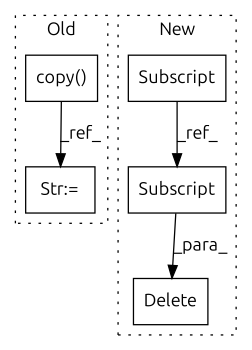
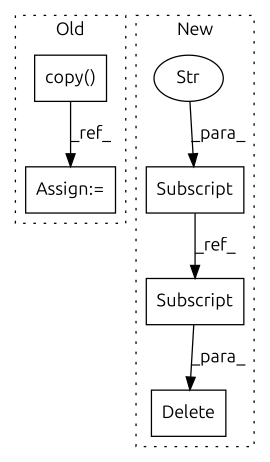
  digraph {
    fontname=Ubuntu
    node [a=63 fontname=Ubuntu l="24,0" shape=box]
    edge [fontname=Ubuntu]
    n1 [a=75 l=22 label="copy()" s=4178]
-   n2 [a=68 l=3 label="Str:=" s=4300]
+   n2 [a=68 l=3 label="Assign:=" s=4300]
    n3 [a=101 l=28 label=Delete s=4255]
    n4 [label=Subscript s="4202,0"]
+   n5 [a=66 l=6 label=Str s=4219 shape=ellipse]
    n6 [label=Subscript s="4259,0"]
    subgraph cluster_1 {
      label=Old
      style=dotted
      n1
      n2
    }
    subgraph cluster_2 {
      label=New
      style=dotted
      n3
      n4
+     n5
      n6
    }
    n1 -> n2 [label=_ref_]
    n4 -> n6 [label=_ref_]
+   n5 -> n4 [label=_para_]
    n6 -> n3 [label=_para_]
  }
